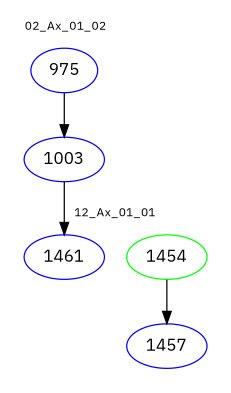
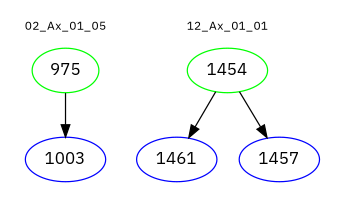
  digraph {
    fontname="IBM Plex Sans"
    node [color=blue fontname="IBM Plex Sans"]
    edge [color=black fontname="IBM Plex Sans"]
-   n1 [label=975]
+   n1 [color=green label=975]
    n2 [label=1003]
    n3 [color=green label=1454]
    n4 [label=1461]
    n5 [label=1457]
    subgraph cluster_1 {
      color=white
      fontsize=10
-     label="02_Ax_01_02"
+     label="02_Ax_01_05"
      n1
      n2
    }
    subgraph cluster_2 {
      color=white
      fontsize=10
      label="12_Ax_01_01"
      n3
      n4
      n5
    }
    n1 -> n2
-   n2 -> n4
+   n3 -> n4
    n3 -> n5
  }
